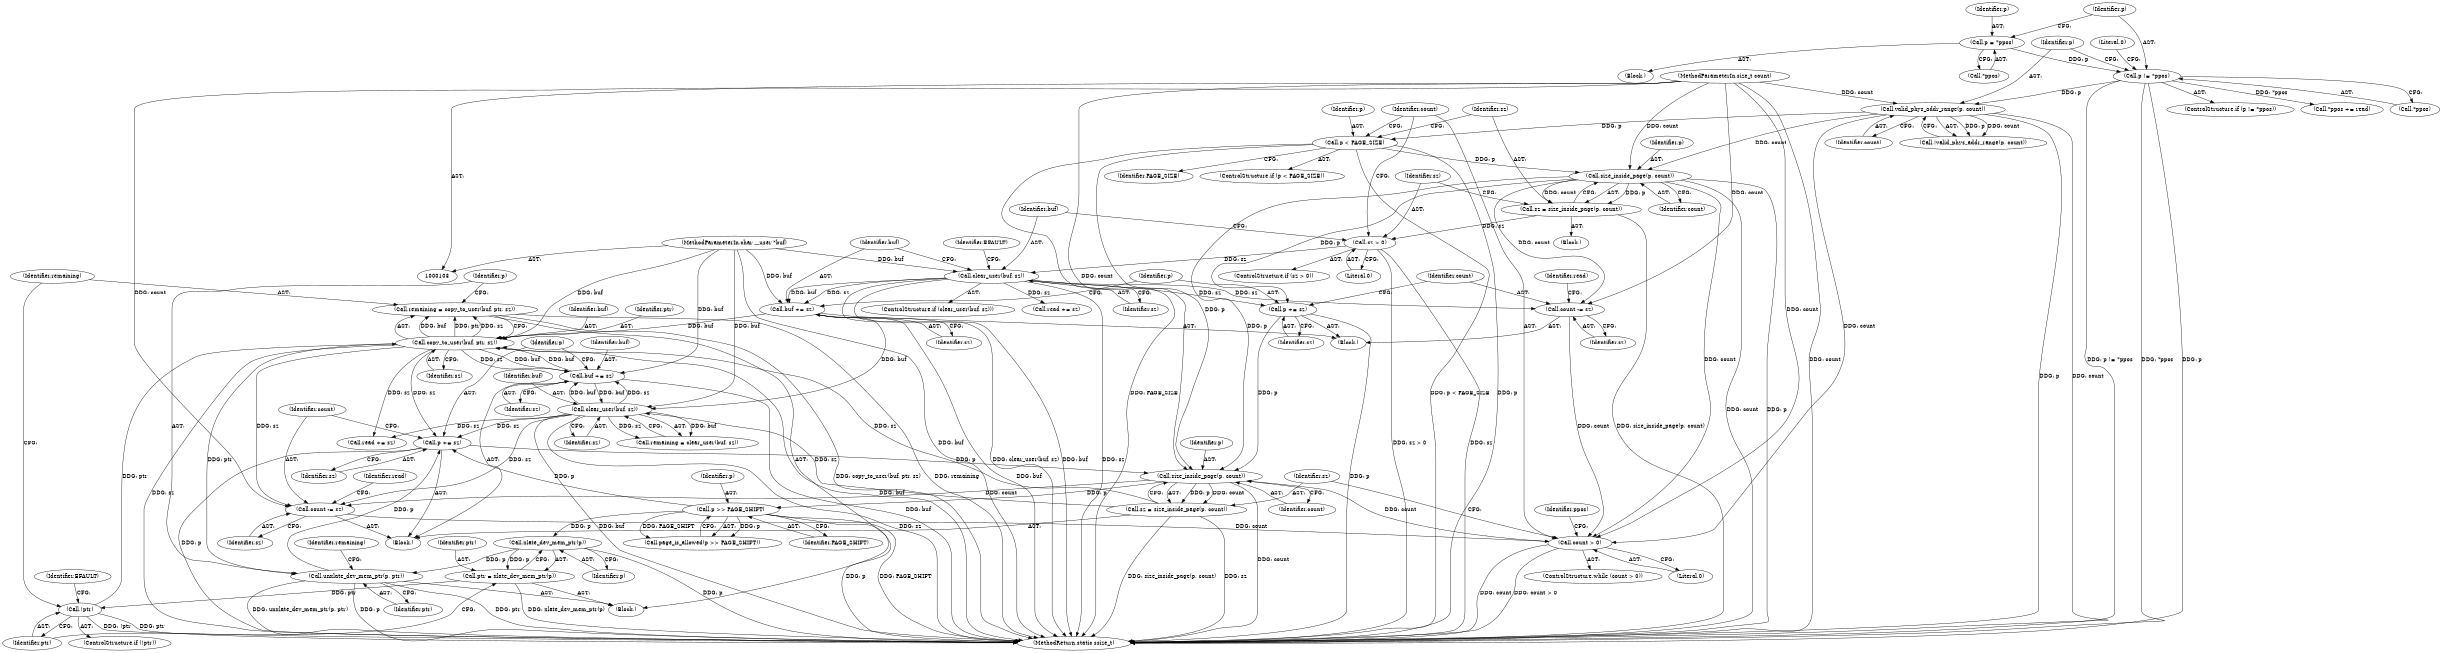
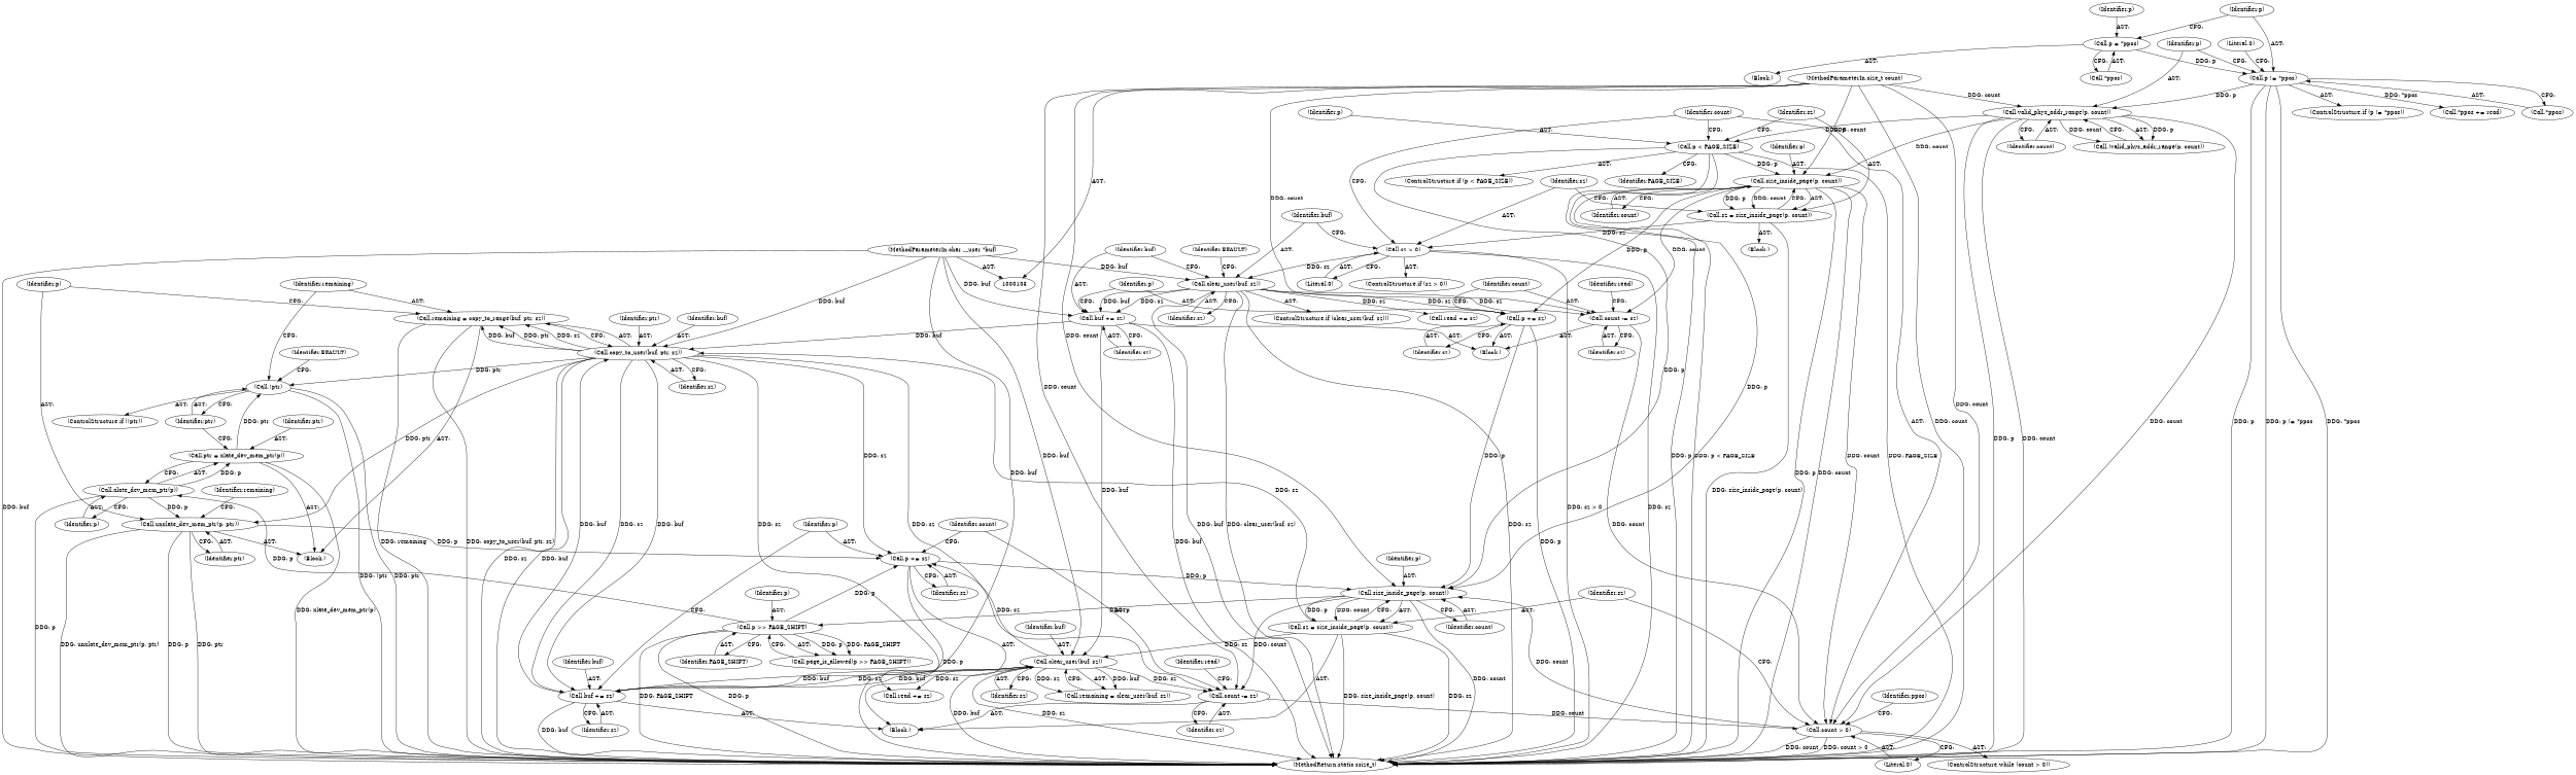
  digraph {
-   n1 [label="(Call,remaining = copy_to_user(buf, ptr, sz))"]
+   n1 [label="(Call,remaining = copy_to_range(buf, ptr, sz))"]
    n2 [label="(Call,copy_to_user(buf, ptr, sz))"]
    n3 [label="(MethodReturn,static ssize_t)"]
    n4 [label="(Block,)"]
    n5 [label="(Call,buf += sz)"]
    n6 [label="(Call,p += sz)"]
    n7 [label="(Call,unxlate_dev_mem_ptr(p, ptr))"]
    n8 [label="(Call,count -= sz)"]
    n9 [label="(Identifier,sz)"]
    n10 [label="(Call,read += sz)"]
    n11 [label="(Call,clear_user(buf, sz))"]
    n12 [label="(Identifier,sz)"]
    n13 [label="(Block,)"]
    n14 [label="(Call,size_inside_page(p, count))"]
    n15 [label="(Identifier,sz)"]
    n16 [label="(Identifier,ptr)"]
    n17 [label="(Call,count > 0)"]
    n18 [label="(Identifier,sz)"]
    n19 [label="(Call,buf += sz)"]
    n20 [label="(Block,)"]
    n21 [label="(Identifier,sz)"]
    n22 [label="(Call,remaining = clear_user(buf, sz))"]
    n23 [label="(Identifier,sz)"]
    n24 [label="(Call,clear_user(buf, sz))"]
    n25 [label="(Call,p += sz)"]
    n26 [label="(Call,count -= sz)"]
    n27 [label="(Identifier,sz)"]
    n28 [label="(ControlStructure,if (clear_user(buf, sz)))"]
    n29 [label="(Call,read += sz)"]
    n30 [label="(Identifier,sz)"]
    n31 [label="(Identifier,sz)"]
    n32 [label="(MethodParameterIn,char __user *buf)"]
    1000103
    n34 [label="(Call,sz > 0)"]
    n35 [label="(ControlStructure,if (sz > 0))"]
    n36 [label="(Literal,0)"]
    n37 [label="(Call,sz = size_inside_page(p, count))"]
    n38 [label="(Call,size_inside_page(p, count))"]
    n39 [label="(Block,)"]
    n40 [label="(Identifier,count)"]
    n41 [label="(Call,sz = size_inside_page(p, count))"]
    n42 [label="(Call,p >> PAGE_SHIFT)"]
    n43 [label="(Identifier,count)"]
    n44 [label="(ControlStructure,while (count > 0))"]
    n45 [label="(Literal,0)"]
    n46 [label="(Call,p < PAGE_SIZE)"]
    n47 [label="(Identifier,PAGE_SIZE)"]
    n48 [label="(ControlStructure,if (p < PAGE_SIZE))"]
    n49 [label="(Call,valid_phys_addr_range(p, count))"]
    n50 [label="(Identifier,count)"]
    n51 [label="(Call,!valid_phys_addr_range(p, count))"]
    n52 [label="(Call,p != *ppos)"]
    n53 [label="(ControlStructure,if (p != *ppos))"]
    n54 [label="(Call,*ppos += read)"]
    n55 [label="(Call,*ppos)"]
    n56 [label="(Call,p = *ppos)"]
    n57 [label="(Block,)"]
    n58 [label="(Call,*ppos)"]
    n59 [label="(MethodParameterIn,size_t count)"]
    n60 [label="(Call,xlate_dev_mem_ptr(p))"]
    n61 [label="(Identifier,PAGE_SHIFT)"]
    n62 [label="(Call,page_is_allowed(p >> PAGE_SHIFT))"]
    n63 [label="(Call,ptr = xlate_dev_mem_ptr(p))"]
    n64 [label="(Identifier,p)"]
    n65 [label="(Call,!ptr)"]
    n66 [label="(Identifier,ptr)"]
    n67 [label="(ControlStructure,if (!ptr))"]
    n68 [label="(Identifier,ppos)"]
    n69 [label="(Identifier,p)"]
    n70 [label="(Identifier,sz)"]
    n71 [label="(Identifier,ptr)"]
    n72 [label="(Identifier,EFAULT)"]
    n73 [label="(Identifier,p)"]
    n74 [label="(Identifier,p)"]
    n75 [label="(Identifier,count)"]
    n76 [label="(Literal,0)"]
    n77 [label="(Identifier,sz)"]
    n78 [label="(Identifier,p)"]
    n79 [label="(Identifier,read)"]
    n80 [label="(Identifier,ptr)"]
    n81 [label="(Identifier,count)"]
    n82 [label="(Identifier,p)"]
    n83 [label="(Identifier,count)"]
    n84 [label="(Identifier,p)"]
    n85 [label="(Identifier,remaining)"]
    n86 [label="(Identifier,p)"]
    n87 [label="(Identifier,p)"]
    n88 [label="(Identifier,sz)"]
    n89 [label="(Identifier,buf)"]
    n90 [label="(Identifier,p)"]
    n91 [label="(Identifier,buf)"]
    n92 [label="(Identifier,buf)"]
    n93 [label="(Identifier,remaining)"]
    n94 [label="(Identifier,EFAULT)"]
    n95 [label="(Identifier,buf)"]
    n96 [label="(Identifier,buf)"]
    n97 [label="(Identifier,p)"]
    n98 [label="(Identifier,read)"]
    n1 -> n2 [label="CFG: "]
    n1 -> n3 [label="DDG: remaining"]
    n1 -> n3 [label="DDG: copy_to_user(buf, ptr, sz)"]
    n1 -> n4 [label="AST: "]
    n2 -> n1 [label="AST: "]
    n2 -> n1 [label="DDG: buf"]
    n2 -> n1 [label="DDG: ptr"]
    n2 -> n1 [label="DDG: sz"]
    n2 -> n3 [label="DDG: buf"]
    n2 -> n3 [label="DDG: sz"]
    n2 -> n5 [label="DDG: sz"]
    n2 -> n5 [label="DDG: buf"]
    n2 -> n6 [label="DDG: sz"]
    n2 -> n7 [label="DDG: ptr"]
    n2 -> n8 [label="DDG: sz"]
    n2 -> n9 [label="CFG: "]
    n2 -> n10 [label="DDG: sz"]
    n5 -> n2 [label="DDG: buf"]
    n5 -> n3 [label="DDG: buf"]
    n5 -> n11 [label="DDG: buf"]
    n5 -> n12 [label="CFG: "]
    n5 -> n13 [label="AST: "]
    n6 -> n3 [label="DDG: p"]
    n6 -> n13 [label="AST: "]
    n6 -> n14 [label="DDG: p"]
    n6 -> n15 [label="CFG: "]
    n7 -> n3 [label="DDG: ptr"]
    n7 -> n3 [label="DDG: unxlate_dev_mem_ptr(p, ptr)"]
    n7 -> n3 [label="DDG: p"]
    n7 -> n4 [label="AST: "]
    n7 -> n6 [label="DDG: p"]
    n7 -> n16 [label="CFG: "]
    n8 -> n13 [label="AST: "]
    n8 -> n17 [label="DDG: count"]
    n8 -> n18 [label="CFG: "]
    n9 -> n2 [label="AST: "]
    n11 -> n3 [label="DDG: buf"]
    n11 -> n3 [label="DDG: sz"]
    n11 -> n5 [label="DDG: sz"]
    n11 -> n5 [label="DDG: buf"]
    n11 -> n6 [label="DDG: sz"]
    n11 -> n8 [label="DDG: sz"]
    n11 -> n10 [label="DDG: sz"]
    n11 -> n22 [label="AST: "]
    n11 -> n22 [label="DDG: buf"]
    n11 -> n22 [label="DDG: sz"]
    n11 -> n23 [label="CFG: "]
    n12 -> n5 [label="AST: "]
    n14 -> n3 [label="DDG: count"]
    n14 -> n8 [label="DDG: count"]
    n14 -> n41 [label="AST: "]
    n14 -> n41 [label="DDG: p"]
    n14 -> n41 [label="DDG: count"]
    n14 -> n42 [label="DDG: p"]
    n14 -> n43 [label="CFG: "]
    n15 -> n6 [label="AST: "]
    n16 -> n7 [label="AST: "]
    n17 -> n3 [label="DDG: count"]
    n17 -> n3 [label="DDG: count > 0"]
    n17 -> n14 [label="DDG: count"]
    n17 -> n44 [label="AST: "]
    n17 -> n45 [label="CFG: "]
    n18 -> n8 [label="AST: "]
    n19 -> n2 [label="DDG: buf"]
    n19 -> n3 [label="DDG: buf"]
    n19 -> n11 [label="DDG: buf"]
    n19 -> n20 [label="AST: "]
    n19 -> n21 [label="CFG: "]
    n21 -> n19 [label="AST: "]
    n22 -> n11 [label="CFG: "]
    n23 -> n11 [label="AST: "]
    n24 -> n3 [label="DDG: clear_user(buf, sz)"]
    n24 -> n3 [label="DDG: buf"]
    n24 -> n3 [label="DDG: sz"]
    n24 -> n19 [label="DDG: sz"]
    n24 -> n19 [label="DDG: buf"]
    n24 -> n25 [label="DDG: sz"]
    n24 -> n26 [label="DDG: sz"]
    n24 -> n27 [label="CFG: "]
    n24 -> n28 [label="AST: "]
    n24 -> n29 [label="DDG: sz"]
    n25 -> n3 [label="DDG: p"]
    n25 -> n14 [label="DDG: p"]
    n25 -> n20 [label="AST: "]
    n25 -> n30 [label="CFG: "]
    n26 -> n17 [label="DDG: count"]
    n26 -> n20 [label="AST: "]
    n26 -> n31 [label="CFG: "]
    n27 -> n24 [label="AST: "]
    n30 -> n25 [label="AST: "]
    n31 -> n26 [label="AST: "]
    n32 -> n2 [label="DDG: buf"]
    n32 -> n3 [label="DDG: buf"]
    n32 -> n5 [label="DDG: buf"]
    n32 -> n11 [label="DDG: buf"]
    n32 -> n19 [label="DDG: buf"]
    n32 -> n24 [label="DDG: buf"]
    n32 -> 1000103 [label="AST: "]
    n34 -> n3 [label="DDG: sz > 0"]
    n34 -> n3 [label="DDG: sz"]
    n34 -> n24 [label="DDG: sz"]
    n34 -> n35 [label="AST: "]
    n34 -> n36 [label="CFG: "]
    n36 -> n34 [label="AST: "]
    n37 -> n3 [label="DDG: size_inside_page(p, count)"]
    n37 -> n34 [label="DDG: sz"]
    n37 -> n38 [label="CFG: "]
    n37 -> n39 [label="AST: "]
    n38 -> n3 [label="DDG: count"]
    n38 -> n3 [label="DDG: p"]
    n38 -> n14 [label="DDG: p"]
    n38 -> n17 [label="DDG: count"]
    n38 -> n25 [label="DDG: p"]
    n38 -> n26 [label="DDG: count"]
    n38 -> n37 [label="AST: "]
    n38 -> n37 [label="DDG: p"]
    n38 -> n37 [label="DDG: count"]
    n38 -> n40 [label="CFG: "]
    n40 -> n38 [label="AST: "]
    n41 -> n2 [label="DDG: sz"]
    n41 -> n3 [label="DDG: size_inside_page(p, count)"]
    n41 -> n3 [label="DDG: sz"]
    n41 -> n11 [label="DDG: sz"]
    n41 -> n13 [label="AST: "]
    n41 -> n14 [label="CFG: "]
    n42 -> n3 [label="DDG: p"]
    n42 -> n3 [label="DDG: PAGE_SHIFT"]
    n42 -> n6 [label="DDG: p"]
    n42 -> n60 [label="DDG: p"]
    n42 -> n61 [label="CFG: "]
    n42 -> n62 [label="AST: "]
    n42 -> n62 [label="DDG: p"]
    n42 -> n62 [label="DDG: PAGE_SHIFT"]
    n43 -> n14 [label="AST: "]
    n45 -> n17 [label="AST: "]
    n46 -> n3 [label="DDG: p < PAGE_SIZE"]
    n46 -> n3 [label="DDG: PAGE_SIZE"]
    n46 -> n3 [label="DDG: p"]
    n46 -> n14 [label="DDG: p"]
    n46 -> n38 [label="DDG: p"]
    n46 -> n47 [label="CFG: "]
    n46 -> n48 [label="AST: "]
    n49 -> n3 [label="DDG: p"]
    n49 -> n3 [label="DDG: count"]
    n49 -> n17 [label="DDG: count"]
    n49 -> n38 [label="DDG: count"]
    n49 -> n46 [label="DDG: p"]
    n49 -> n50 [label="CFG: "]
    n49 -> n51 [label="AST: "]
    n49 -> n51 [label="DDG: p"]
    n49 -> n51 [label="DDG: count"]
    n50 -> n49 [label="AST: "]
    n51 -> n49 [label="CFG: "]
    n52 -> n3 [label="DDG: p != *ppos"]
    n52 -> n3 [label="DDG: *ppos"]
    n52 -> n3 [label="DDG: p"]
    n52 -> n49 [label="DDG: p"]
    n52 -> n53 [label="AST: "]
    n52 -> n54 [label="DDG: *ppos"]
    n52 -> n55 [label="CFG: "]
    n55 -> n52 [label="AST: "]
    n56 -> n52 [label="DDG: p"]
    n56 -> n57 [label="AST: "]
    n56 -> n58 [label="CFG: "]
    n58 -> n56 [label="AST: "]
    n59 -> n3 [label="DDG: count"]
    n59 -> n8 [label="DDG: count"]
    n59 -> n14 [label="DDG: count"]
    n59 -> n17 [label="DDG: count"]
    n59 -> n26 [label="DDG: count"]
    n59 -> 1000103 [label="AST: "]
    n59 -> n38 [label="DDG: count"]
    n59 -> n49 [label="DDG: count"]
    n60 -> n3 [label="DDG: p"]
    n60 -> n7 [label="DDG: p"]
    n60 -> n63 [label="AST: "]
    n60 -> n63 [label="DDG: p"]
    n60 -> n64 [label="CFG: "]
    n61 -> n42 [label="AST: "]
    n62 -> n42 [label="CFG: "]
    n63 -> n3 [label="DDG: xlate_dev_mem_ptr(p)"]
    n63 -> n4 [label="AST: "]
    n63 -> n60 [label="CFG: "]
    n63 -> n65 [label="DDG: ptr"]
    n64 -> n60 [label="AST: "]
-   n65 -> n2 [label="DDG: ptr"]
+   n2 -> n65 [label="DDG: ptr"]
    n65 -> n3 [label="DDG: !ptr"]
    n65 -> n3 [label="DDG: ptr"]
    n65 -> n66 [label="CFG: "]
    n65 -> n67 [label="AST: "]
    n66 -> n63 [label="CFG: "]
    n66 -> n65 [label="AST: "]
    n68 -> n17 [label="CFG: "]
    n69 -> n46 [label="AST: "]
    n70 -> n37 [label="AST: "]
    n70 -> n46 [label="CFG: "]
    n71 -> n2 [label="AST: "]
    n72 -> n24 [label="CFG: "]
    n73 -> n5 [label="CFG: "]
    n73 -> n6 [label="AST: "]
    n74 -> n14 [label="AST: "]
    n75 -> n6 [label="CFG: "]
    n75 -> n8 [label="AST: "]
    n76 -> n52 [label="CFG: "]
    n77 -> n17 [label="CFG: "]
    n77 -> n41 [label="AST: "]
    n78 -> n38 [label="AST: "]
    n79 -> n26 [label="CFG: "]
    n80 -> n63 [label="AST: "]
    n81 -> n17 [label="AST: "]
    n81 -> n34 [label="CFG: "]
    n81 -> n46 [label="CFG: "]
    n82 -> n19 [label="CFG: "]
    n82 -> n25 [label="AST: "]
    n83 -> n25 [label="CFG: "]
    n83 -> n26 [label="AST: "]
    n84 -> n52 [label="AST: "]
    n84 -> n56 [label="CFG: "]
    n85 -> n1 [label="AST: "]
    n85 -> n65 [label="CFG: "]
    n86 -> n1 [label="CFG: "]
    n86 -> n7 [label="AST: "]
    n87 -> n56 [label="AST: "]
    n88 -> n34 [label="AST: "]
    n88 -> n37 [label="CFG: "]
    n89 -> n5 [label="AST: "]
    n90 -> n49 [label="AST: "]
    n90 -> n52 [label="CFG: "]
    n91 -> n24 [label="AST: "]
    n91 -> n34 [label="CFG: "]
    n92 -> n19 [label="AST: "]
    n92 -> n24 [label="CFG: "]
    n93 -> n7 [label="CFG: "]
    n94 -> n65 [label="CFG: "]
    n95 -> n11 [label="AST: "]
    n96 -> n2 [label="AST: "]
    n97 -> n42 [label="AST: "]
    n98 -> n8 [label="CFG: "]
  }
